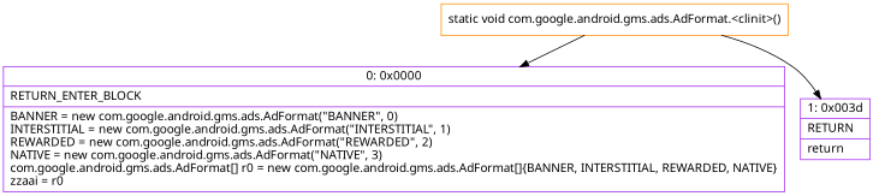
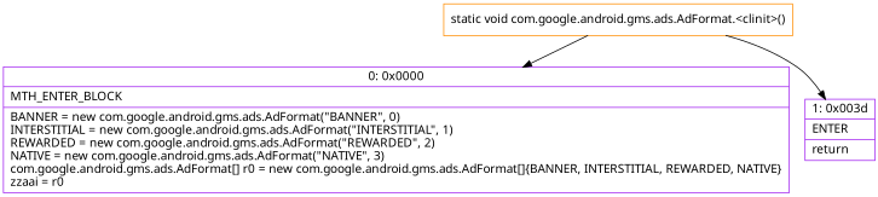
  digraph {
    fontname="Noto Sans"
    node [color=purple fontname="Noto Sans" shape=record]
    edge [fontname="Noto Sans"]
-   n1 [label="{0\:\ 0x0000|RETURN_ENTER_BLOCK\l|BANNER = new com.google.android.gms.ads.AdFormat(\"BANNER\", 0)\lINTERSTITIAL = new com.google.android.gms.ads.AdFormat(\"INTERSTITIAL\", 1)\lREWARDED = new com.google.android.gms.ads.AdFormat(\"REWARDED\", 2)\lNATIVE = new com.google.android.gms.ads.AdFormat(\"NATIVE\", 3)\lcom.google.android.gms.ads.AdFormat[] r0 = new com.google.android.gms.ads.AdFormat[]\{BANNER, INTERSTITIAL, REWARDED, NATIVE\}\lzzaai = r0\l}"]
-   n2 [label="{1\:\ 0x003d|RETURN\l|return\l}"]
+   n1 [label="{0\:\ 0x0000|MTH_ENTER_BLOCK\l|BANNER = new com.google.android.gms.ads.AdFormat(\"BANNER\", 0)\lINTERSTITIAL = new com.google.android.gms.ads.AdFormat(\"INTERSTITIAL\", 1)\lREWARDED = new com.google.android.gms.ads.AdFormat(\"REWARDED\", 2)\lNATIVE = new com.google.android.gms.ads.AdFormat(\"NATIVE\", 3)\lcom.google.android.gms.ads.AdFormat[] r0 = new com.google.android.gms.ads.AdFormat[]\{BANNER, INTERSTITIAL, REWARDED, NATIVE\}\lzzaai = r0\l}"]
+   n2 [label="{1\:\ 0x003d|ENTER\l|return\l}"]
    n3 [color=darkorange label="{static void com.google.android.gms.ads.AdFormat.\<clinit\>() }"]
    n3 -> n1
    n3 -> n2
  }
